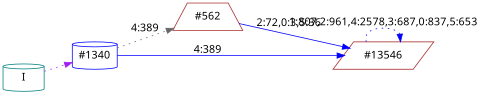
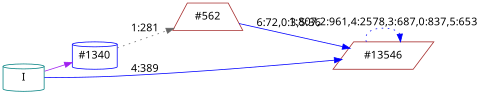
  digraph {
    fontname="Noto Sans"
    rankdir=LR
    node [color=brown fontname="Noto Sans" shape=cylinder]
    edge [color=blue fontname="Noto Sans" style=solid]
    n1 [color=blue label="#1340"]
    n2 [label="#562" shape=trapezium]
    n3 [label="#13546" shape=parallelogram]
    I [color=teal]
-   n1 -> n2 [color=gray40 label="4:389" style=dotted]
-   n1 -> n3 [label="4:389"]
-   n2 -> n3 [label="2:72,0:3,5:36"]
+   n1 -> n2 [color=gray40 label="1:281" style=dotted]
+   I -> n3 [label="4:389"]
+   n2 -> n3 [label="6:72,0:3,5:36"]
    n3 -> n3 [label="1:807,2:961,4:2578,3:687,0:837,5:653" style=dotted]
-   I -> n1 [color=purple style=dotted]
+   I -> n1 [color=purple]
  }
